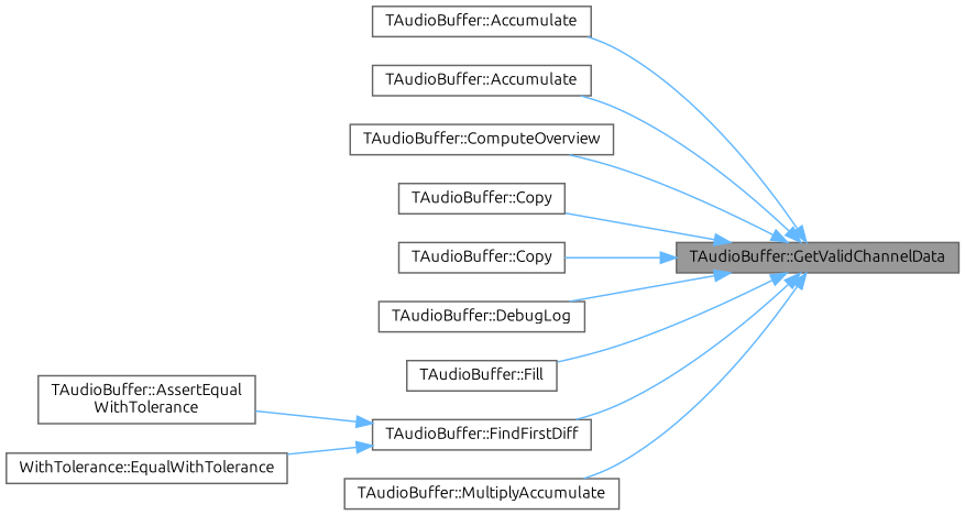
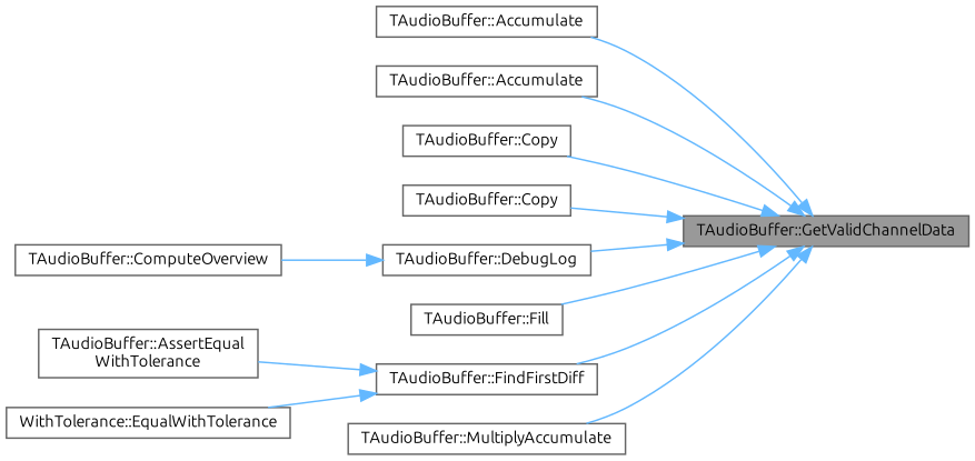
  digraph {
    fontname=Ubuntu
    rankdir=RL
    node [color=grey40 fillcolor=white fontname=Ubuntu fontsize=10 shape=box style=filled]
    edge [color=steelblue1 dir=back fontname=Ubuntu fontsize=10 labelfontname=Helvetica labelfontsize=10 style=solid]
    n1 [color=gray40 fillcolor=grey60 fontcolor=black height=0.2 label="TAudioBuffer::GetValidChannelData" width=0.4]
    n2 [height=0.2 label="TAudioBuffer::Accumulate" width=0.4]
    n3 [height=0.2 label="TAudioBuffer::Accumulate" width=0.4]
    n4 [height=0.2 label="TAudioBuffer::ComputeOverview" width=0.4]
    n5 [height=0.2 label="TAudioBuffer::Copy" width=0.4]
    n6 [height=0.2 label="TAudioBuffer::Copy" width=0.4]
    n7 [height=0.2 label="TAudioBuffer::DebugLog" width=0.4]
    n8 [height=0.2 label="TAudioBuffer::Fill" width=0.4]
    n9 [height=0.2 label="TAudioBuffer::FindFirstDiff" width=0.4]
    n10 [height=0.2 label="TAudioBuffer::MultiplyAccumulate" width=0.4]
    n11 [height=0.2 label="TAudioBuffer::AssertEqual\lWithTolerance" width=0.4]
    n12 [height=0.2 label="WithTolerance::EqualWithTolerance" width=0.4]
    n1 -> n2
    n1 -> n3
-   n1 -> n4
+   n7 -> n4
    n1 -> n5
    n1 -> n6
    n1 -> n7
    n1 -> n8
    n1 -> n9
    n1 -> n10
    n9 -> n11
    n9 -> n12
  }
